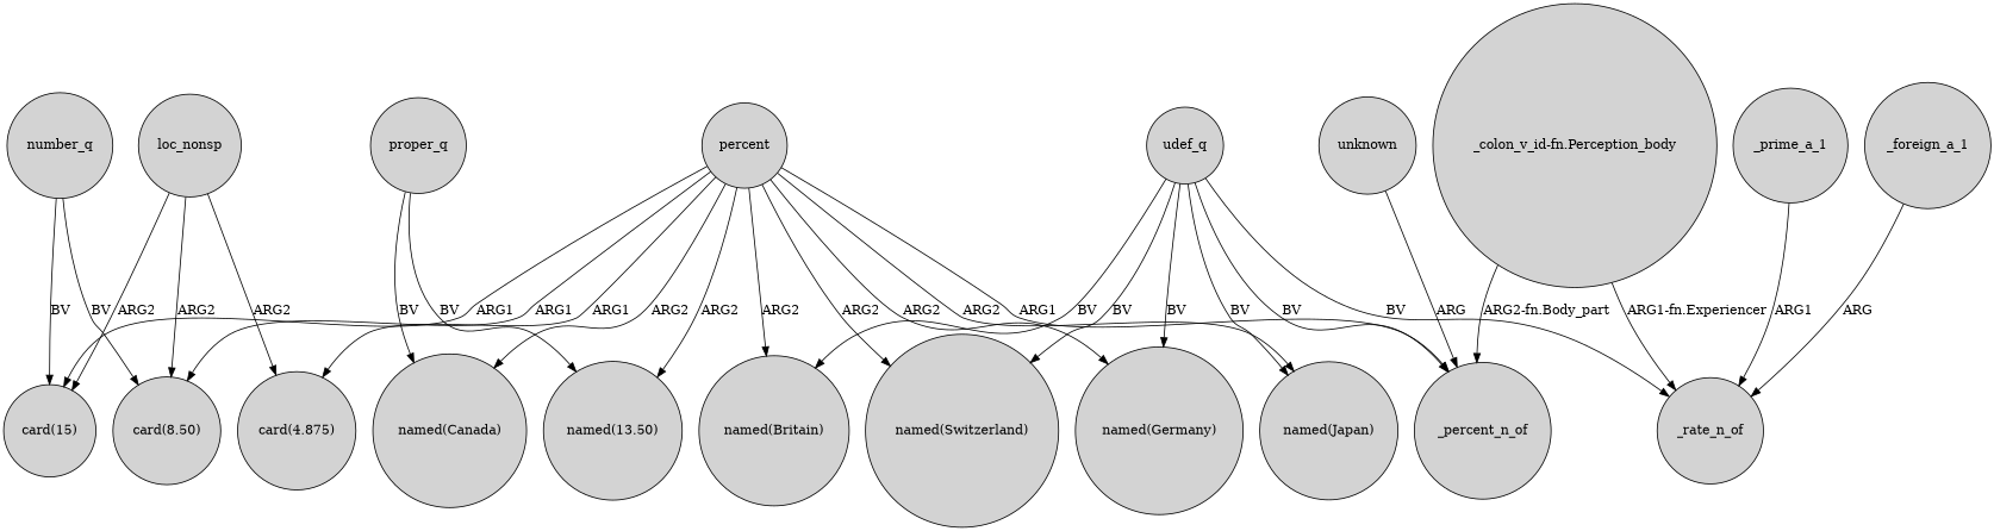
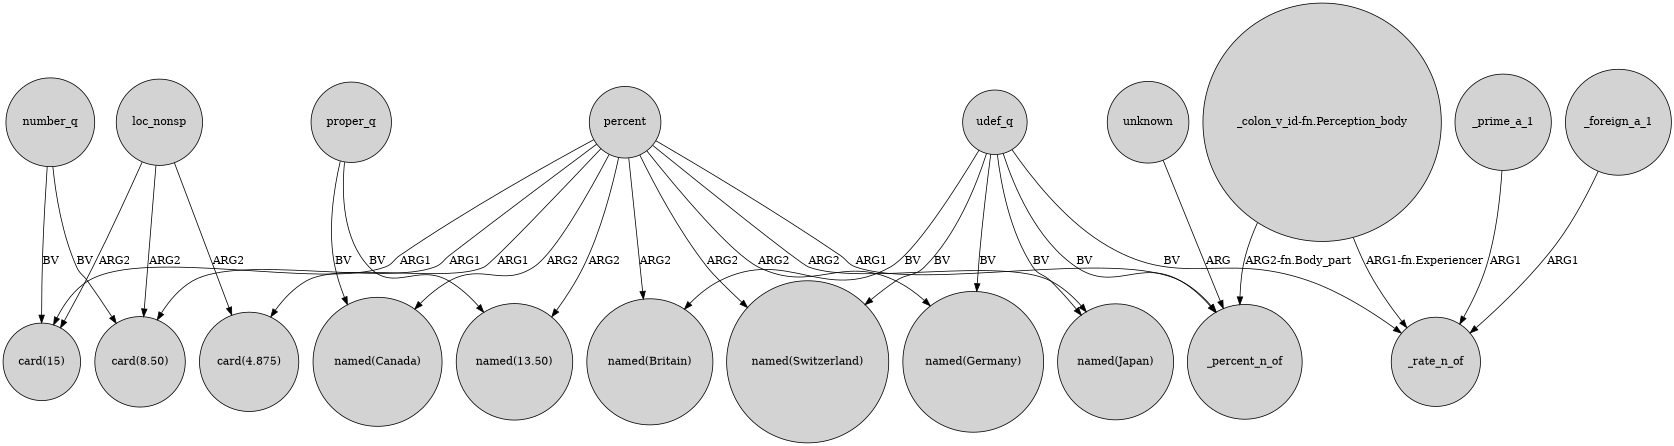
  digraph {
    node [shape=circle style=filled]
    number_q
    "card(15)"
    "card(8.50)"
    n4 [label=percent]
    "card(4.875)"
    "named(Canada)"
    "named(13.50)"
    _percent_n_of
    "named(Britain)"
    "named(Switzerland)"
    "named(Japan)"
    "named(Germany)"
    "_colon_v_id-fn.Perception_body"
    _rate_n_of
    _prime_a_1
    udef_q
    unknown
    loc_nonsp
    proper_q
    _foreign_a_1
    number_q -> "card(15)" [label=BV]
    number_q -> "card(8.50)" [label=BV]
    n4 -> "card(15)" [label=ARG1]
    n4 -> "card(8.50)" [label=ARG1]
    n4 -> "card(4.875)" [label=ARG1]
    n4 -> "named(Canada)" [label=ARG2]
    n4 -> "named(13.50)" [label=ARG2]
    n4 -> _percent_n_of [label=ARG1]
    n4 -> "named(Britain)" [label=ARG2]
    n4 -> "named(Switzerland)" [label=ARG2]
    n4 -> "named(Japan)" [label=ARG2]
    n4 -> "named(Germany)" [label=ARG2]
    "_colon_v_id-fn.Perception_body" -> _percent_n_of [label="ARG2-fn.Body_part"]
    "_colon_v_id-fn.Perception_body" -> _rate_n_of [label="ARG1-fn.Experiencer"]
    _prime_a_1 -> _rate_n_of [label=ARG1]
    udef_q -> _percent_n_of [label=BV]
    udef_q -> "named(Britain)" [label=BV]
    udef_q -> "named(Switzerland)" [label=BV]
    udef_q -> "named(Japan)" [label=BV]
    udef_q -> "named(Germany)" [label=BV]
    udef_q -> _rate_n_of [label=BV]
    unknown -> _percent_n_of [label=ARG]
    loc_nonsp -> "card(15)" [label=ARG2]
    loc_nonsp -> "card(8.50)" [label=ARG2]
    loc_nonsp -> "card(4.875)" [label=ARG2]
    proper_q -> "named(Canada)" [label=BV]
    proper_q -> "named(13.50)" [label=BV]
-   _foreign_a_1 -> _rate_n_of [label=ARG]
+   _foreign_a_1 -> _rate_n_of [label=ARG1]
  }
